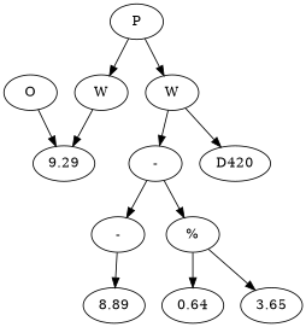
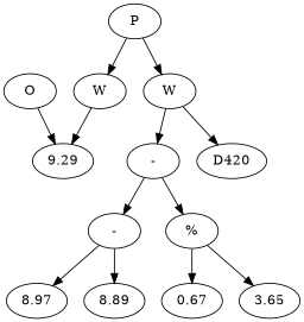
  digraph {
    n1 [label=O]
    n2 [label=9.29]
    n3 [label=P]
    n4 [label=W]
    n5 [label=W]
    n6 [label="-"]
    n7 [label=D420]
    n8 [label="-"]
    n9 [label="%"]
+   n10 [label=8.97]
    n11 [label=8.89]
-   n12 [label=0.64]
+   n12 [label=0.67]
    n13 [label=3.65]
    n1 -> n2
    n3 -> n4
    n3 -> n5
    n4 -> n6
    n4 -> n7
    n5 -> n2
    n6 -> n8
    n6 -> n9
+   n8 -> n10
    n8 -> n11
    n9 -> n12
    n9 -> n13
  }
